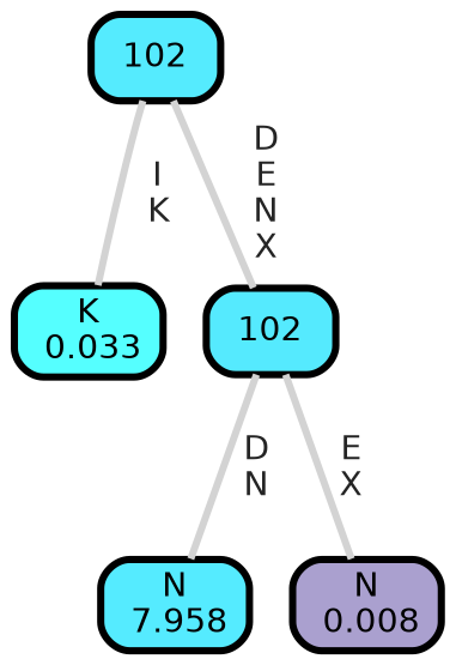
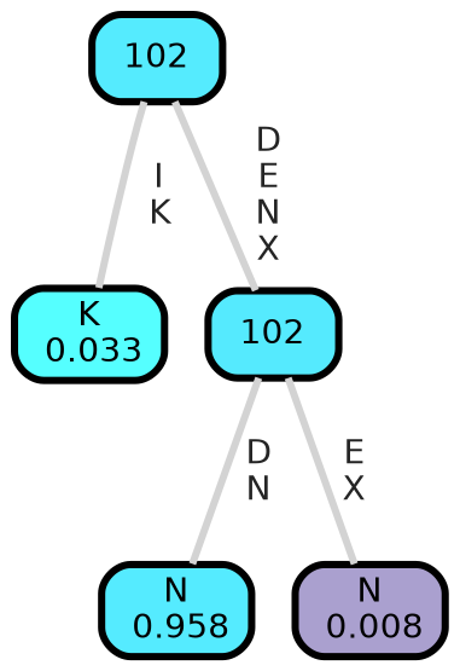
  graph {
    ranksep="0 equally"
    splines=straight
    node [color=black fontcolor=black fontname=helvetica penwidth=3 shape=box style="filled, rounded"]
    edge [color=lightgray fontcolor=grey14 fontname=helvetica fontweight=bold penwidth=3]
    n1 [fillcolor="#55ffff" label="K\n 0.033"]
    n2 [fillcolor="#55ebfe" label=102]
    n3 [fillcolor="#55eafe" label=102]
-   n4 [fillcolor="#55ebff" label="N\n 7.958"]
+   n4 [fillcolor="#55ebff" label="N\n 0.958"]
    n5 [fillcolor="#aaa0cf" label="N\n 0.008"]
    subgraph sub_1 {
      rank=same
    }
    n2 -- n1 [label=" I\n K"]
    n2 -- n3 [label=" D\n E\n N\n X"]
    n3 -- n4 [label=" D\n N"]
    n3 -- n5 [label=" E\n X"]
  }
